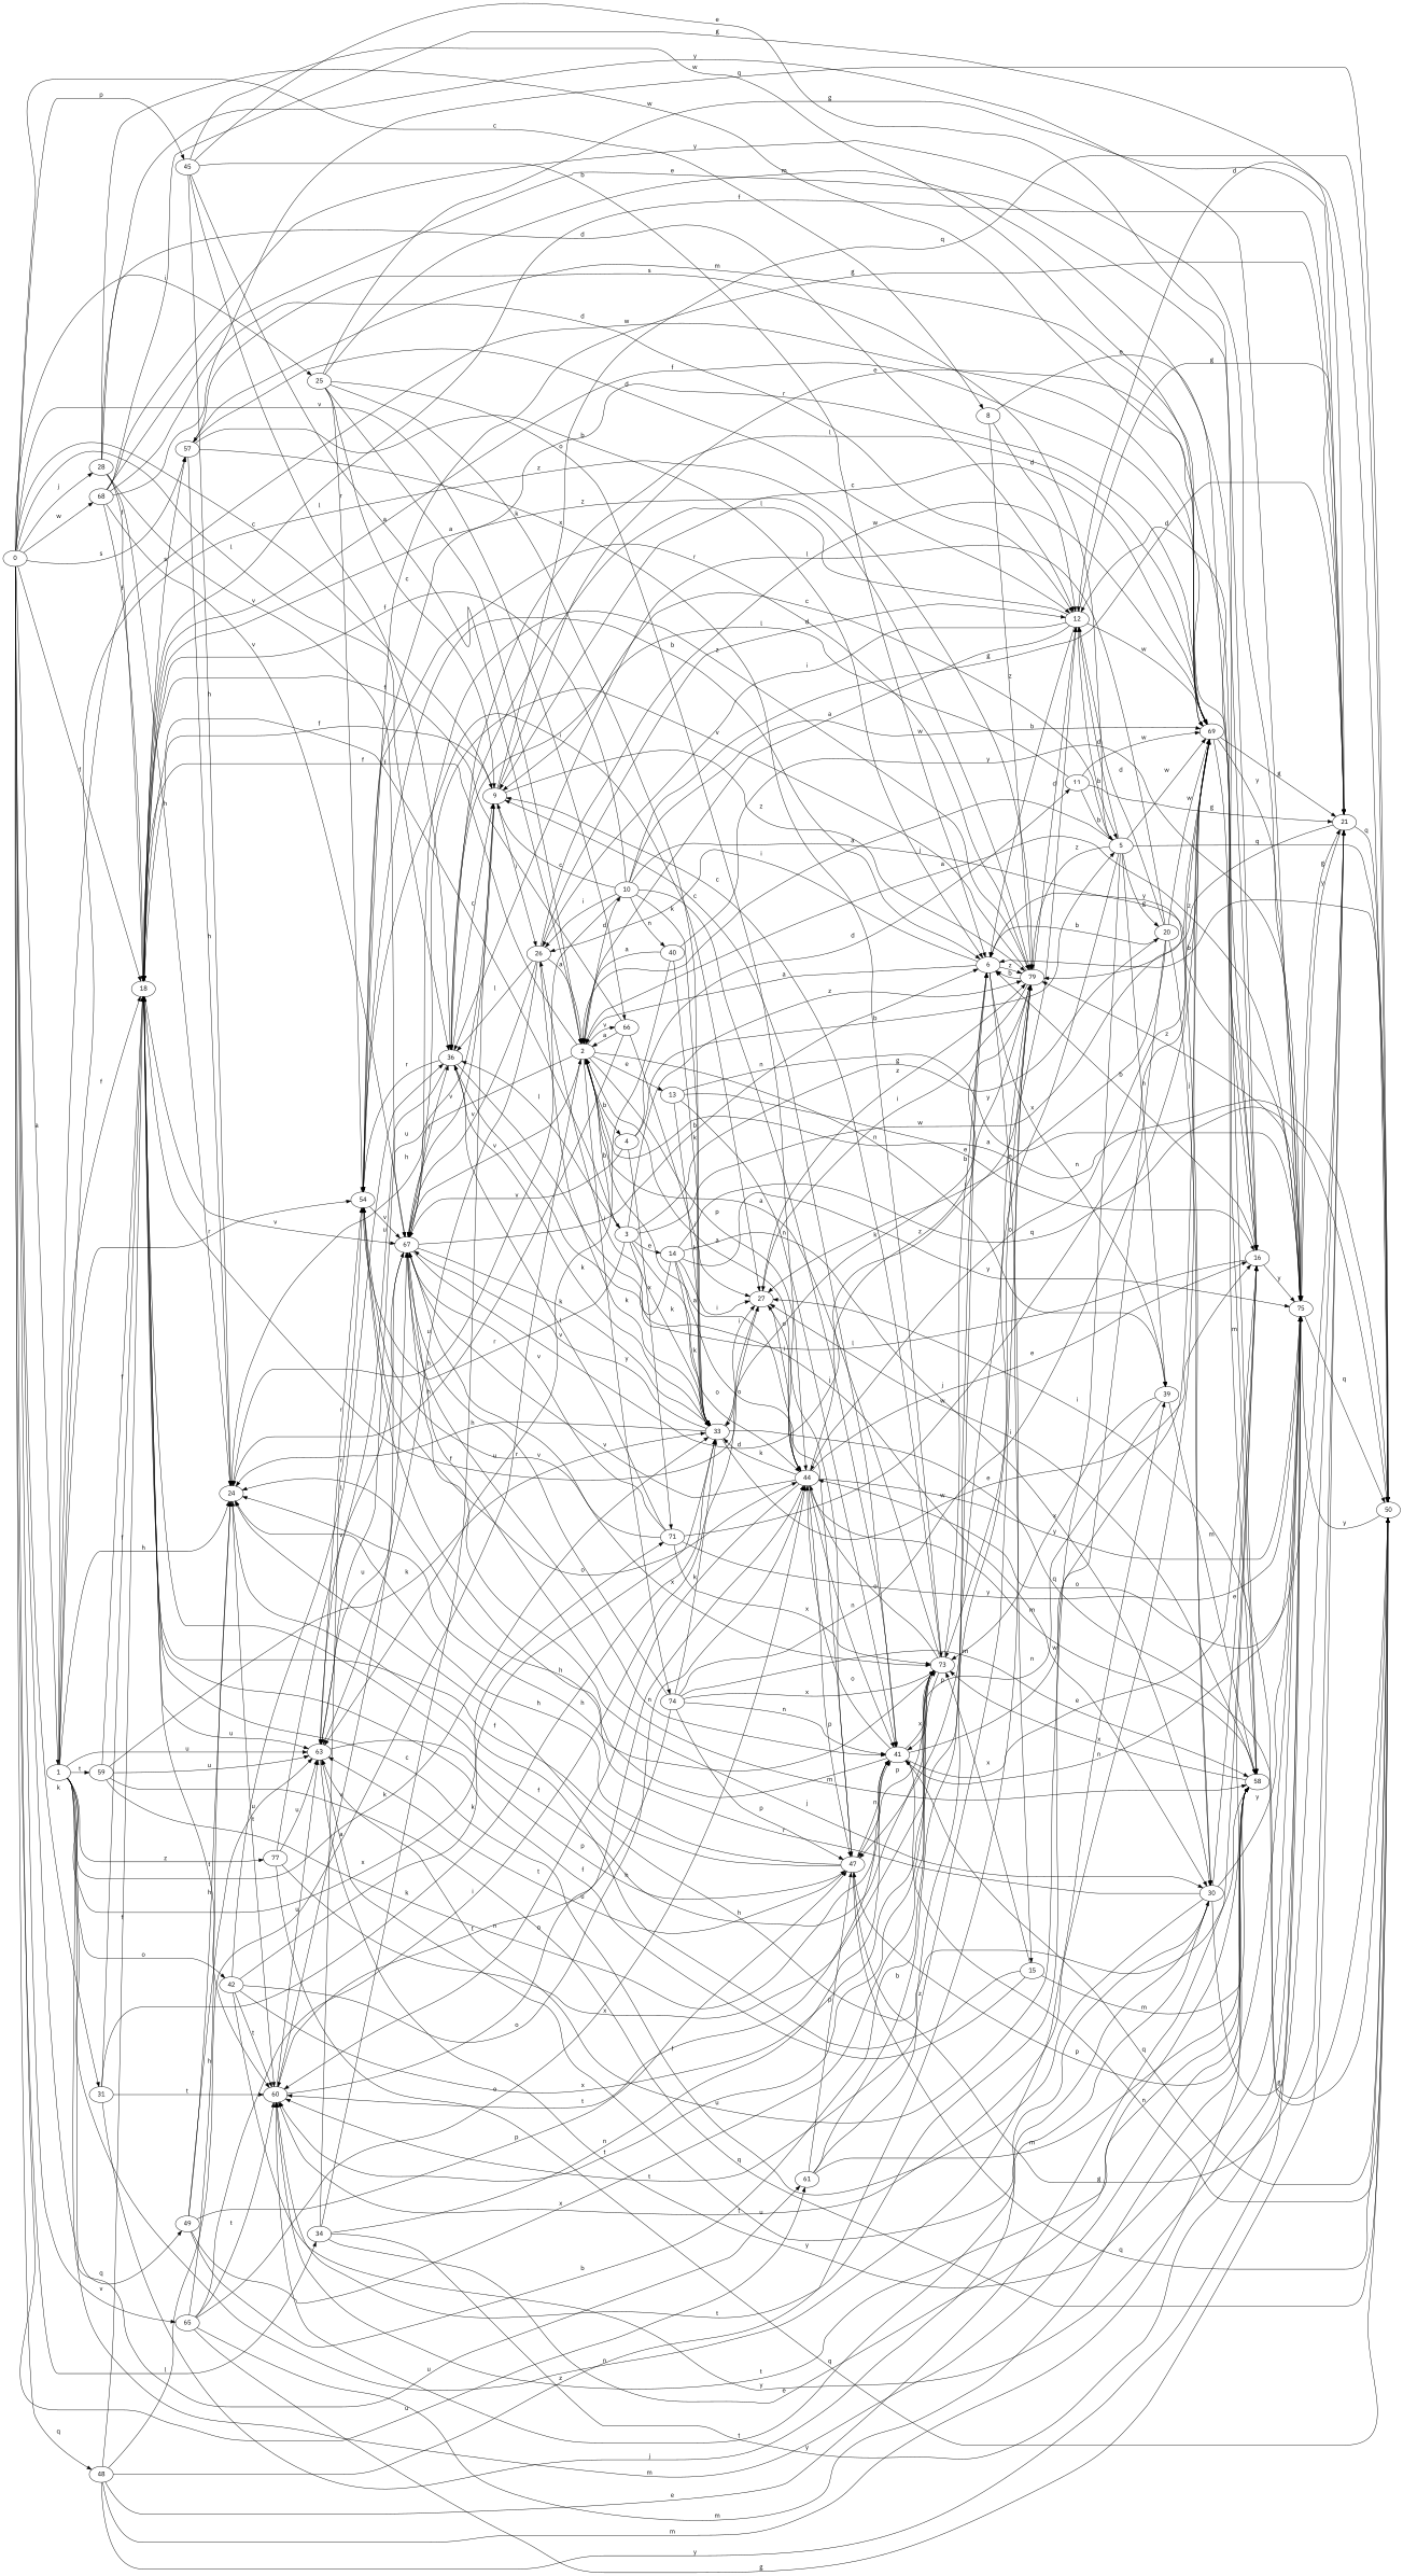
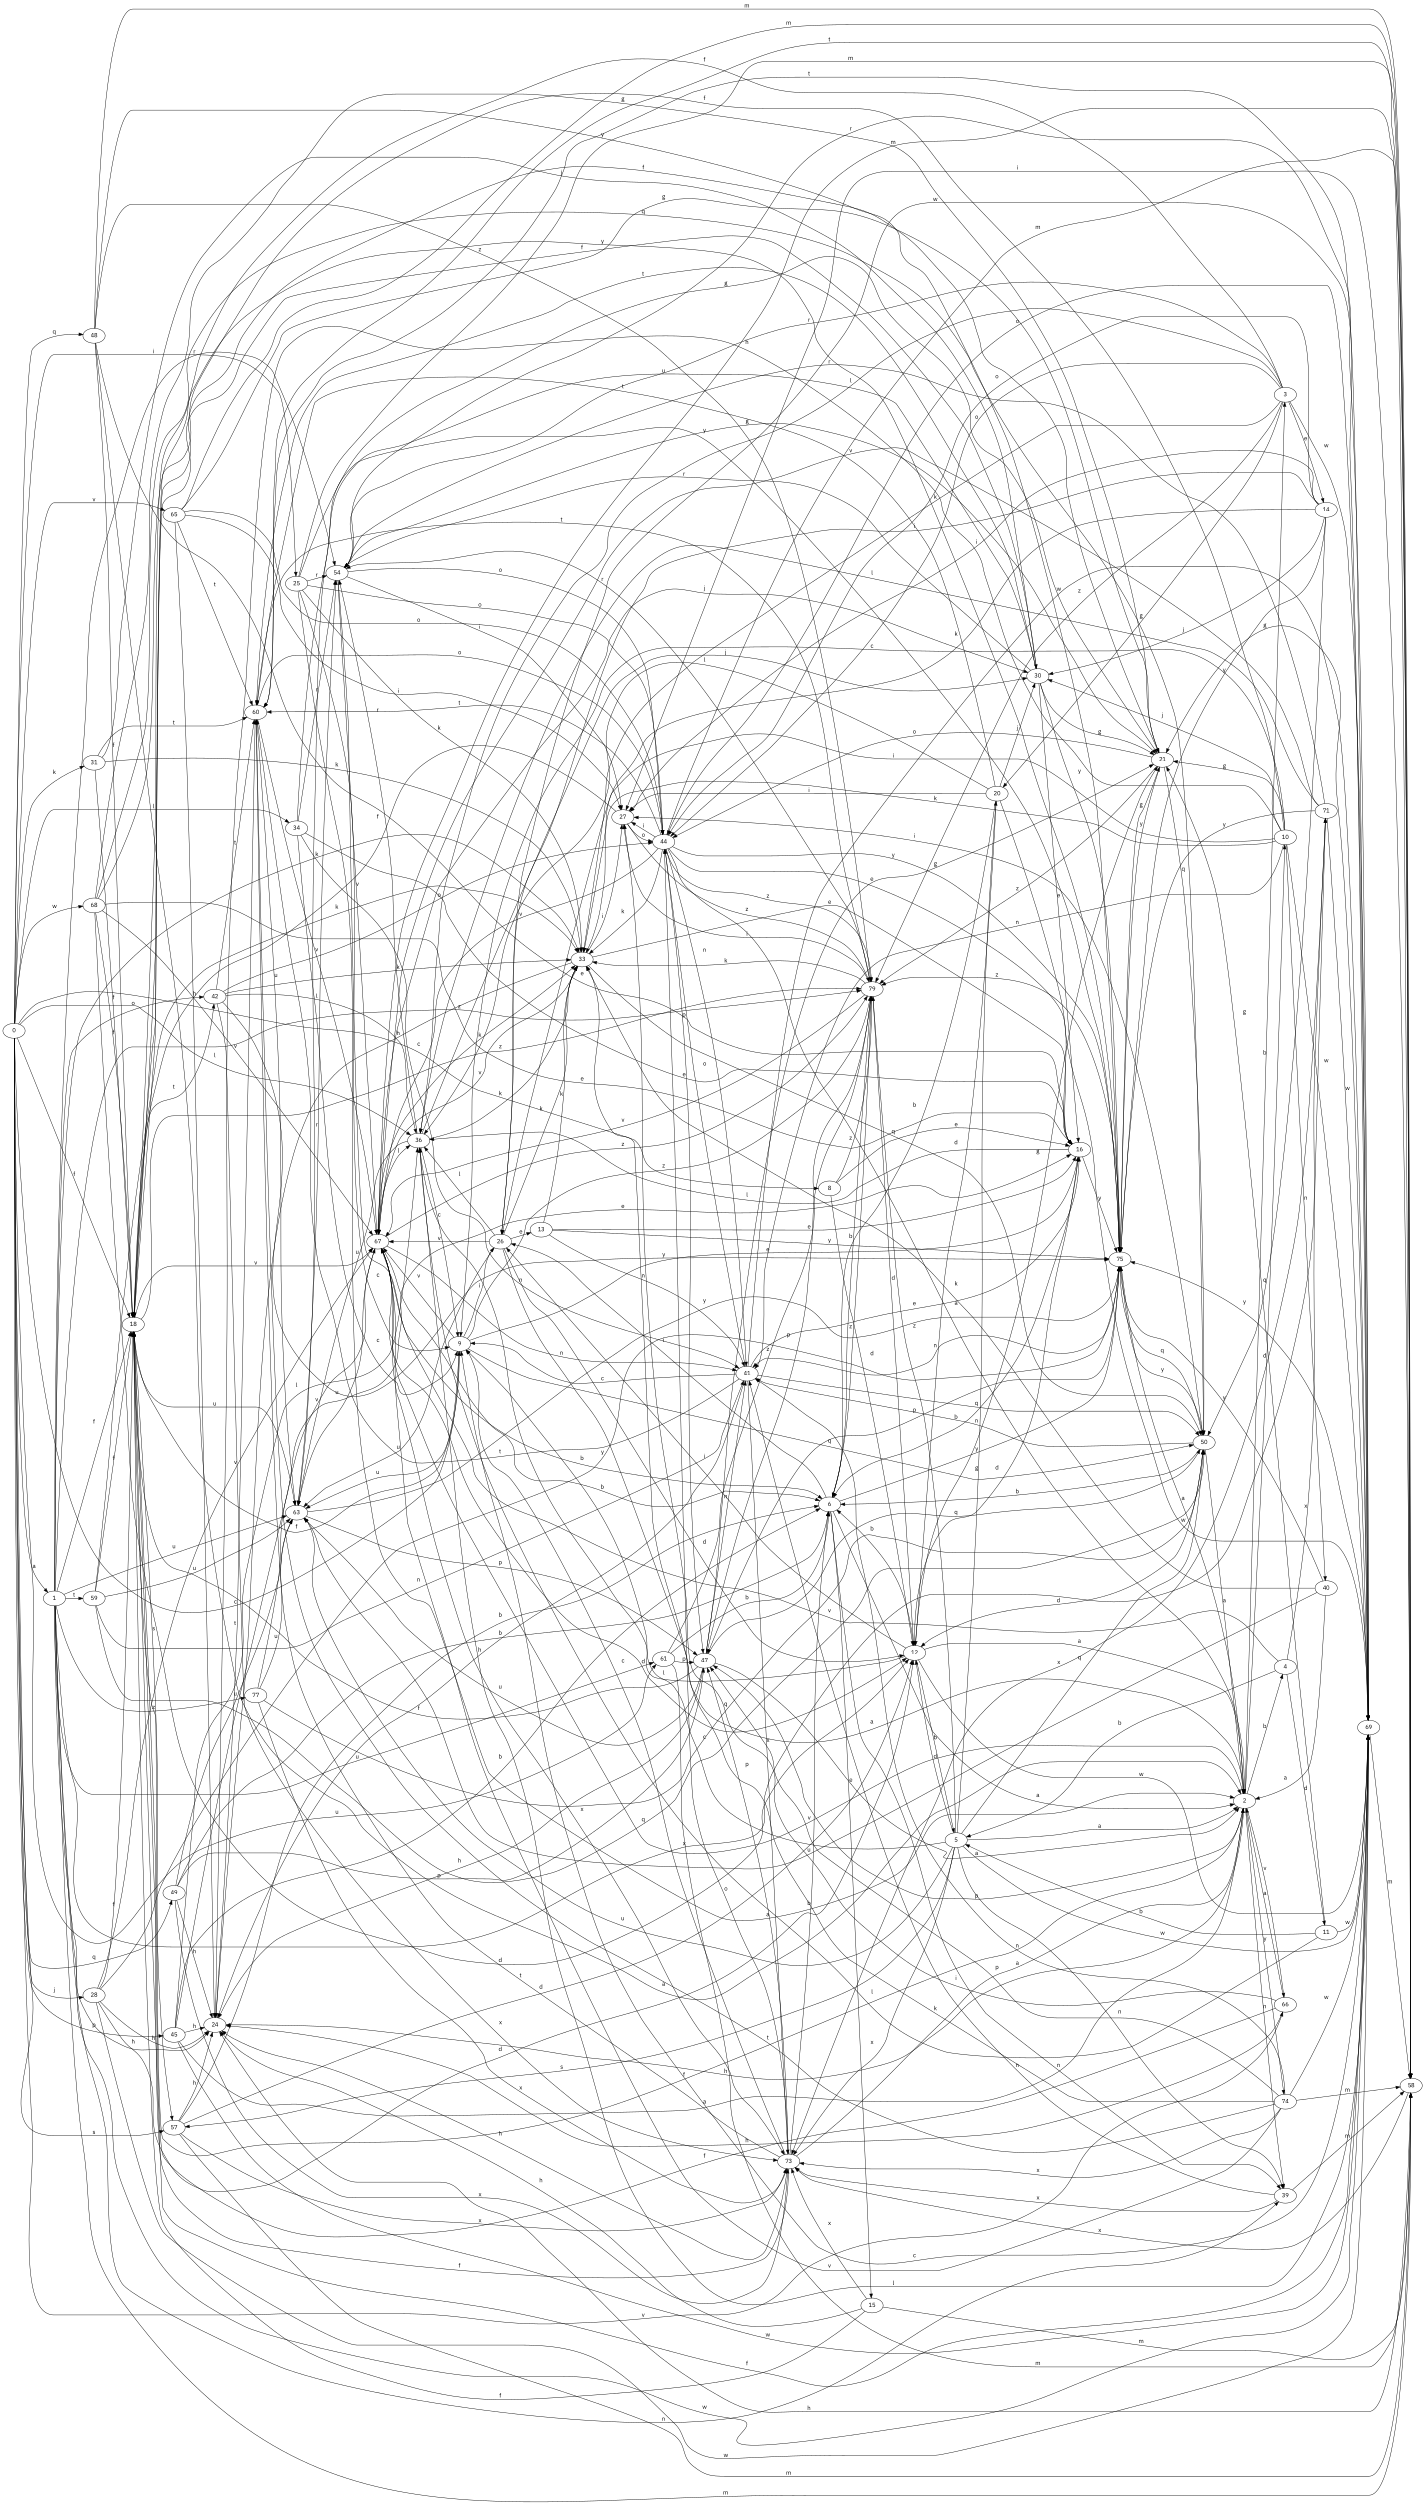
  strict digraph {
    fontname="IBM Plex Sans"
    rankdir=LR
    node [fontname="IBM Plex Sans"]
    edge [fontname="IBM Plex Sans"]
    0
    1
    8
    9
    18
    25
    n7 [label=28]
    31
    34
    36
    45
    48
    49
    57
    61
    65
    66
    68
    24
    33
    n21 [label=58]
    39
    42
    54
    59
    63
    69
    71
    77
    79
    12
    16
    67
    50
    26
    60
    2
    44
    21
    75
    30
    41
    6
    47
    73
    27
    3
    4
    10
    13
    74
    14
    20
    5
    11
    40
    15
    0 -> 1 [label=a]
    0 -> 8 [label=c]
    0 -> 9 [label=c]
    0 -> 18 [label=f]
    0 -> 25 [label=i]
    0 -> n7 [label=j]
    0 -> 31 [label=k]
    0 -> 34 [label=l]
    0 -> 36 [label=l]
    0 -> 45 [label=p]
    0 -> 48 [label=q]
    0 -> 49 [label=q]
    0 -> 57 [label=s]
    0 -> 61 [label=u]
    0 -> 65 [label=v]
    0 -> 66 [label=v]
    0 -> 68 [label=w]
    1 -> 18 [label=f]
    1 -> 61 [label=u]
    1 -> 24 [label=h]
    1 -> 33 [label=k]
    1 -> n21 [label=m]
    1 -> 39 [label=n]
    1 -> 42 [label=o]
    1 -> 54 [label=r]
    1 -> 59 [label=t]
    1 -> 63 [label=u]
    1 -> 69 [label=w]
    1 -> 71 [label=x]
    1 -> 77 [label=z]
    1 -> 79 [label=z]
    8 -> 79 [label=z]
    8 -> 12 [label=d]
    8 -> 16 [label=e]
    9 -> 18 [label=f]
    9 -> 63 [label=u]
    9 -> 79 [label=z]
    9 -> 16 [label=e]
    9 -> 67 [label=v]
    9 -> 50 [label=q]
    9 -> 26 [label=i]
    18 -> 57 [label=s]
    18 -> 63 [label=u]
    18 -> 79 [label=z]
    18 -> 67 [label=v]
-   18 -> 60 [label=t]
+   18 -> 42 [label=t]
    25 -> 9 [label=c]
    25 -> 33 [label=k]
    25 -> n21 [label=m]
    25 -> 54 [label=r]
    25 -> 2 [label=a]
    25 -> 44 [label=o]
    25 -> 21 [label=g]
    n7 -> 18 [label=f]
    n7 -> 24 [label=h]
    n7 -> 69 [label=w]
    n7 -> 12 [label=d]
    n7 -> 67 [label=v]
    n7 -> 75 [label=y]
    31 -> 18 [label=f]
    31 -> 33 [label=k]
    31 -> 60 [label=t]
    31 -> 30 [label=j]
    34 -> 9 [label=c]
    34 -> 54 [label=r]
    34 -> 16 [label=e]
    34 -> 75 [label=y]
    34 -> 41 [label=n]
    36 -> 9 [label=c]
    36 -> 33 [label=k]
    36 -> 54 [label=r]
    36 -> 63 [label=u]
    36 -> 30 [label=j]
    45 -> 36 [label=l]
    45 -> 24 [label=h]
    45 -> 69 [label=w]
    45 -> 16 [label=e]
    45 -> 2 [label=a]
    45 -> 6 [label=b]
    48 -> 18 [label=f]
    48 -> n21 [label=m]
    48 -> 79 [label=z]
    48 -> 16 [label=e]
    48 -> 2 [label=a]
    48 -> 75 [label=y]
    49 -> 24 [label=h]
    49 -> 63 [label=u]
    49 -> 6 [label=b]
    49 -> 47 [label=p]
    49 -> 73 [label=x]
    57 -> 24 [label=h]
    57 -> n21 [label=m]
    57 -> 12 [label=d]
    57 -> 6 [label=b]
    57 -> 73 [label=x]
    61 -> n21 [label=m]
    61 -> 79 [label=z]
    61 -> 6 [label=b]
    61 -> 47 [label=p]
    65 -> 24 [label=h]
    65 -> n21 [label=m]
    65 -> 60 [label=t]
    65 -> 44 [label=o]
    65 -> 21 [label=g]
    65 -> 27 [label=i]
    66 -> 18 [label=f]
    66 -> 24 [label=h]
    66 -> 2 [label=a]
    66 -> 27 [label=i]
    68 -> 18 [label=f]
    68 -> 12 [label=d]
    68 -> 16 [label=e]
    68 -> 67 [label=v]
    68 -> 50 [label=q]
    68 -> 21 [label=g]
    68 -> 75 [label=y]
    24 -> 60 [label=t]
    33 -> 24 [label=h]
    33 -> 16 [label=e]
    33 -> 67 [label=v]
    33 -> 50 [label=q]
    33 -> 27 [label=i]
    n21 -> 24 [label=h]
    n21 -> 60 [label=t]
    n21 -> 73 [label=x]
    n21 -> 27 [label=i]
    39 -> n21 [label=m]
    39 -> 41 [label=n]
    39 -> 73 [label=x]
    42 -> 36 [label=l]
    42 -> 33 [label=k]
    42 -> 60 [label=t]
    42 -> 44 [label=o]
    42 -> 75 [label=y]
    42 -> 73 [label=x]
    54 -> 67 [label=v]
    54 -> 44 [label=o]
    54 -> 21 [label=g]
    54 -> 6 [label=b]
    54 -> 27 [label=i]
    59 -> 18 [label=f]
    59 -> 33 [label=k]
    59 -> 63 [label=u]
    59 -> 50 [label=q]
    59 -> 41 [label=n]
    63 -> 54 [label=r]
    63 -> 75 [label=y]
    63 -> 47 [label=p]
    69 -> 9 [label=c]
    69 -> 18 [label=f]
    69 -> 36 [label=l]
    69 -> n21 [label=m]
    69 -> 54 [label=r]
    69 -> 60 [label=t]
    69 -> 44 [label=o]
    69 -> 21 [label=g]
    69 -> 75 [label=y]
    71 -> 36 [label=l]
    71 -> 54 [label=r]
    71 -> 69 [label=w]
    71 -> 67 [label=v]
    71 -> 75 [label=y]
    71 -> 73 [label=x]
    77 -> 63 [label=u]
    77 -> 67 [label=v]
    77 -> 50 [label=q]
    77 -> 73 [label=x]
    79 -> 33 [label=k]
    79 -> 54 [label=r]
    79 -> 12 [label=d]
    79 -> 67 [label=v]
    79 -> 60 [label=t]
    79 -> 6 [label=b]
    79 -> 47 [label=p]
    79 -> 27 [label=i]
    12 -> 36 [label=l]
    12 -> 69 [label=w]
    12 -> 26 [label=i]
    12 -> 2 [label=a]
    12 -> 21 [label=g]
    12 -> 6 [label=b]
    12 -> 5 [label=b]
    16 -> 36 [label=l]
    16 -> 12 [label=d]
    16 -> 75 [label=y]
    16 -> 6 [label=b]
    67 -> 36 [label=l]
    67 -> 33 [label=k]
    67 -> n21 [label=m]
    67 -> 63 [label=u]
    67 -> 79 [label=z]
    67 -> 12 [label=d]
    67 -> 30 [label=j]
    67 -> 41 [label=n]
    67 -> 6 [label=b]
    67 -> 73 [label=x]
    50 -> 12 [label=d]
    50 -> 2 [label=a]
    50 -> 75 [label=y]
    50 -> 41 [label=n]
    50 -> 6 [label=b]
    50 -> 27 [label=i]
    26 -> 36 [label=l]
    26 -> 33 [label=k]
    26 -> 63 [label=u]
    26 -> 69 [label=w]
    26 -> 12 [label=d]
    26 -> 67 [label=v]
    26 -> 2 [label=a]
    60 -> 63 [label=u]
    60 -> 67 [label=v]
    60 -> 44 [label=o]
    2 -> 18 [label=f]
    2 -> 66 [label=v]
    2 -> 24 [label=h]
    2 -> 39 [label=n]
    2 -> 67 [label=v]
    2 -> 47 [label=p]
    2 -> 3 [label=b]
    2 -> 4 [label=b]
    2 -> 10 [label=d]
-   2 -> 13 [label=e]
+   26 -> 13 [label=e]
    2 -> 74 [label=y]
    44 -> 33 [label=k]
    44 -> n21 [label=m]
    44 -> 79 [label=z]
    44 -> 16 [label=e]
    44 -> 67 [label=v]
    44 -> 60 [label=t]
    44 -> 2 [label=a]
    44 -> 75 [label=y]
    44 -> 41 [label=n]
    44 -> 47 [label=p]
    44 -> 27 [label=i]
    21 -> 18 [label=f]
    21 -> 79 [label=z]
    21 -> 50 [label=q]
    21 -> 44 [label=o]
    21 -> 75 [label=y]
    75 -> 79 [label=z]
    75 -> 50 [label=q]
    75 -> 2 [label=a]
    75 -> 21 [label=g]
    75 -> 41 [label=n]
    75 -> 47 [label=p]
    30 -> 18 [label=f]
    30 -> 54 [label=r]
    30 -> 63 [label=u]
    30 -> 16 [label=e]
    30 -> 60 [label=t]
    30 -> 21 [label=g]
    30 -> 75 [label=y]
    41 -> 9 [label=c]
    41 -> 24 [label=h]
    41 -> 69 [label=w]
    41 -> 16 [label=e]
    41 -> 50 [label=q]
    41 -> 60 [label=t]
    41 -> 44 [label=o]
    41 -> 73 [label=x]
    6 -> 39 [label=n]
    6 -> 79 [label=z]
    6 -> 26 [label=i]
    6 -> 2 [label=a]
    6 -> 75 [label=y]
    6 -> 15 [label=e]
    47 -> 18 [label=f]
    47 -> 24 [label=h]
    47 -> 63 [label=u]
    47 -> 50 [label=q]
    47 -> 2 [label=a]
    47 -> 21 [label=g]
    47 -> 41 [label=n]
    73 -> 9 [label=c]
    73 -> 18 [label=f]
    73 -> 24 [label=h]
    73 -> 60 [label=t]
    73 -> 2 [label=a]
    73 -> 44 [label=o]
    73 -> 6 [label=b]
    73 -> 47 [label=p]
    27 -> 18 [label=f]
    27 -> 79 [label=z]
    27 -> 44 [label=o]
    3 -> 18 [label=f]
    3 -> 36 [label=l]
    3 -> 33 [label=k]
    3 -> 54 [label=r]
    3 -> 69 [label=w]
    3 -> 79 [label=z]
    3 -> 44 [label=o]
    3 -> 14 [label=e]
    3 -> 20 [label=g]
    4 -> 71 [label=x]
    4 -> 67 [label=v]
    4 -> 5 [label=b]
    4 -> 11 [label=d]
    10 -> 9 [label=c]
    10 -> 18 [label=f]
    10 -> 24 [label=h]
    10 -> 33 [label=k]
    10 -> 69 [label=w]
    10 -> 26 [label=i]
    10 -> 21 [label=g]
    10 -> 30 [label=j]
    10 -> 41 [label=n]
    10 -> 40 [label=n]
    13 -> 33 [label=k]
    13 -> 16 [label=e]
    13 -> 75 [label=y]
    13 -> 41 [label=n]
    74 -> 33 [label=k]
    74 -> n21 [label=m]
    74 -> 69 [label=w]
    74 -> 67 [label=v]
    74 -> 60 [label=t]
    74 -> 41 [label=n]
    74 -> 47 [label=p]
    74 -> 73 [label=x]
    14 -> 33 [label=k]
    14 -> 50 [label=q]
    14 -> 26 [label=i]
    14 -> 44 [label=o]
    14 -> 75 [label=y]
    14 -> 30 [label=j]
    14 -> 27 [label=i]
    20 -> 36 [label=l]
    20 -> 69 [label=w]
    20 -> 12 [label=d]
    20 -> 60 [label=t]
    20 -> 30 [label=j]
    20 -> 6 [label=b]
    20 -> 27 [label=i]
    5 -> 9 [label=c]
    5 -> 57 [label=s]
    5 -> 39 [label=n]
    5 -> 63 [label=u]
    5 -> 69 [label=w]
    5 -> 79 [label=z]
    5 -> 12 [label=d]
    5 -> 50 [label=q]
    5 -> 2 [label=a]
    5 -> 73 [label=x]
    5 -> 20 [label=g]
    11 -> 36 [label=l]
    11 -> 69 [label=w]
    11 -> 21 [label=g]
    11 -> 5 [label=b]
    40 -> 33 [label=k]
    40 -> 63 [label=u]
    40 -> 2 [label=a]
    40 -> 75 [label=y]
    15 -> 18 [label=f]
    15 -> 24 [label=h]
    15 -> n21 [label=m]
    15 -> 73 [label=x]
  }
